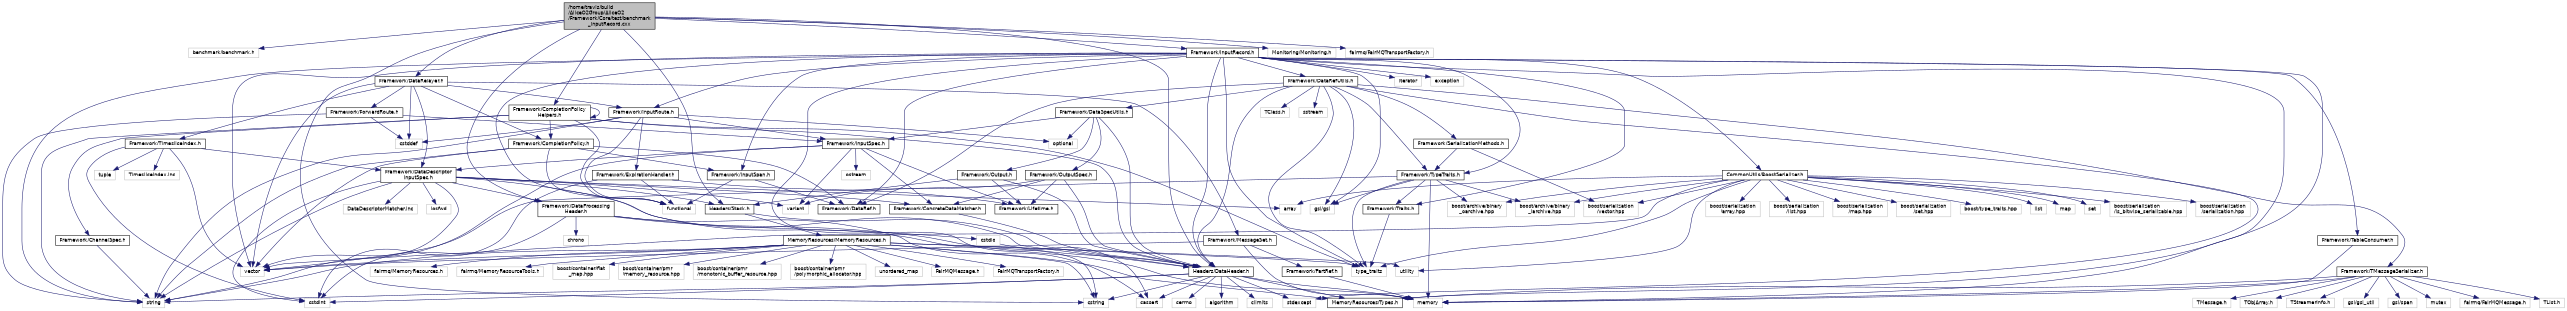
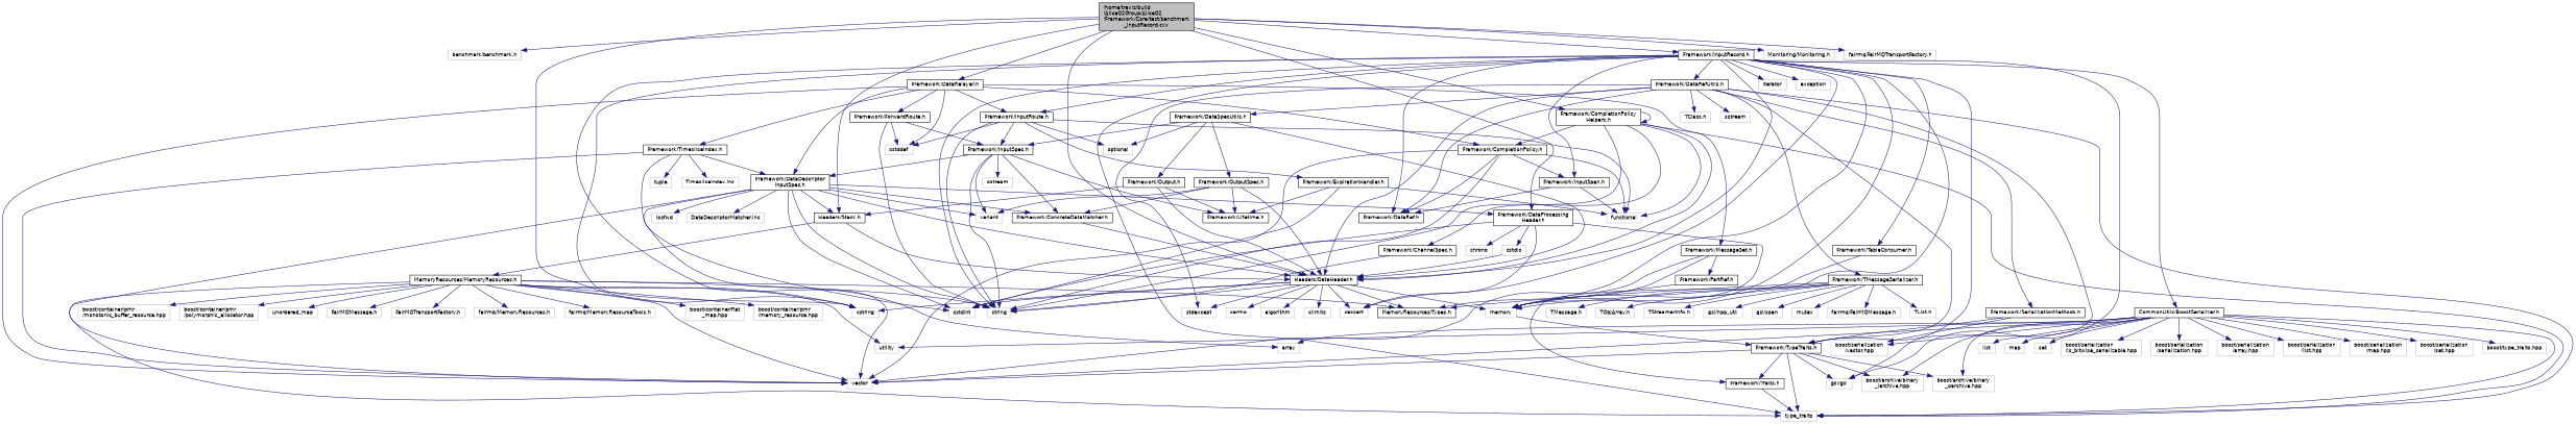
  digraph {
    node [color=grey75 fontname=Helvetica fontsize=10 shape=record]
    edge [color=midnightblue fontname=Helvetica fontsize=10 labelfontname=Helvetica labelfontsize=10 style=solid]
    n1 [color=black fillcolor=grey75 fontcolor=black height=0.2 label="/home/travis/build\l/AliceO2Group/AliceO2\l/Framework/Core/test/benchmark\l_InputRecord.cxx" style=filled width=0.4]
    n2 [height=0.2 label="benchmark/benchmark.h" width=0.4]
    n3 [color=black height=0.2 label="Headers/DataHeader.h" width=0.4]
    n4 [height=0.2 label=cstring width=0.4]
    n5 [color=black height=0.2 label="Headers/Stack.h" width=0.4]
    n6 [color=black height=0.2 label="Framework/CompletionPolicy\lHelpers.h" width=0.4]
    n7 [color=black height=0.2 label="Framework/DataRelayer.h" width=0.4]
    n8 [color=black height=0.2 label="Framework/DataProcessing\lHeader.h" width=0.4]
    n9 [color=black height=0.2 label="Framework/InputRecord.h" width=0.4]
    n10 [height=0.2 label="Monitoring/Monitoring.h" width=0.4]
    n11 [height=0.2 label="fairmq/FairMQTransportFactory.h" width=0.4]
    n12 [height=0.2 label=cstdint width=0.4]
    n13 [height=0.2 label=memory width=0.4]
    n14 [height=0.2 label=cassert width=0.4]
    n15 [height=0.2 label=algorithm width=0.4]
    n16 [height=0.2 label=stdexcept width=0.4]
    n17 [height=0.2 label=string width=0.4]
    n18 [height=0.2 label=climits width=0.4]
    n19 [color=black height=0.2 label="MemoryResources/Types.h" width=0.4]
    n20 [height=0.2 label=cerrno width=0.4]
    n21 [color=black height=0.2 label="MemoryResources/MemoryResources.h" width=0.4]
    n22 [height=0.2 label=type_traits width=0.4]
    n23 [color=black height=0.2 label="Framework/ChannelSpec.h" width=0.4]
    n24 [color=black height=0.2 label="Framework/CompletionPolicy.h" width=0.4]
    n25 [height=0.2 label=functional width=0.4]
    n26 [height=0.2 label=vector width=0.4]
    n27 [color=black height=0.2 label="Framework/InputRoute.h" width=0.4]
    n28 [color=black height=0.2 label="Framework/DataDescriptor\lInputSpec.h" width=0.4]
    n29 [height=0.2 label=cstddef width=0.4]
    n30 [color=black height=0.2 label="Framework/ForwardRoute.h" width=0.4]
    n31 [color=black height=0.2 label="Framework/MessageSet.h" width=0.4]
    n32 [color=black height=0.2 label="Framework/TimesliceIndex.h" width=0.4]
    n33 [height=0.2 label=cstdio width=0.4]
    n34 [height=0.2 label=chrono width=0.4]
    n35 [color=black height=0.2 label="Framework/DataRef.h" width=0.4]
    n36 [color=black height=0.2 label="Framework/InputSpan.h" width=0.4]
    n37 [color=black height=0.2 label="Framework/DataRefUtils.h" width=0.4]
    n38 [color=black height=0.2 label="Framework/TypeTraits.h" width=0.4]
    n39 [color=black height=0.2 label="Framework/Traits.h" width=0.4]
    n40 [height=0.2 label="gsl/gsl" width=0.4]
    n41 [color=black height=0.2 label="CommonUtils/BoostSerializer.h" width=0.4]
    n42 [color=black height=0.2 label="Framework/TableConsumer.h" width=0.4]
    n43 [height=0.2 label=iterator width=0.4]
    n44 [height=0.2 label=exception width=0.4]
    n45 [height=0.2 label="boost/container/flat\l_map.hpp" width=0.4]
    n46 [height=0.2 label="boost/container/pmr\l/memory_resource.hpp" width=0.4]
    n47 [height=0.2 label="boost/container/pmr\l/monotonic_buffer_resource.hpp" width=0.4]
    n48 [height=0.2 label="boost/container/pmr\l/polymorphic_allocator.hpp" width=0.4]
    n49 [height=0.2 label=utility width=0.4]
    n50 [height=0.2 label=unordered_map width=0.4]
    n51 [height=0.2 label="FairMQMessage.h" width=0.4]
    n52 [height=0.2 label="FairMQTransportFactory.h" width=0.4]
    n53 [height=0.2 label="fairmq/MemoryResources.h" width=0.4]
    n54 [height=0.2 label="fairmq/MemoryResourceTools.h" width=0.4]
    n55 [color=black height=0.2 label="Framework/ExpirationHandler.h" width=0.4]
    n56 [color=black height=0.2 label="Framework/InputSpec.h" width=0.4]
    n57 [height=0.2 label=optional width=0.4]
    n58 [color=black height=0.2 label="Framework/ConcreteDataMatcher.h" width=0.4]
    n59 [height=0.2 label=variant width=0.4]
    n60 [height=0.2 label=array width=0.4]
    n61 [height=0.2 label=iosfwd width=0.4]
    n62 [height=0.2 label="DataDescriptorMatcher.inc" width=0.4]
    n63 [color=black height=0.2 label="Framework/PartRef.h" width=0.4]
    n64 [height=0.2 label=tuple width=0.4]
    n65 [height=0.2 label="TimesliceIndex.inc" width=0.4]
    n66 [color=black height=0.2 label="Framework/Lifetime.h" width=0.4]
    n67 [height=0.2 label=ostream width=0.4]
    n68 [color=black height=0.2 label="Framework/TMessageSerializer.h" width=0.4]
    n69 [color=black height=0.2 label="Framework/SerializationMethods.h" width=0.4]
    n70 [color=black height=0.2 label="Framework/DataSpecUtils.h" width=0.4]
    n71 [height=0.2 label="TClass.h" width=0.4]
    n72 [height=0.2 label=sstream width=0.4]
    n73 [height=0.2 label="boost/archive/binary\l_iarchive.hpp" width=0.4]
    n74 [height=0.2 label="boost/archive/binary\l_oarchive.hpp" width=0.4]
    n75 [height=0.2 label=list width=0.4]
    n76 [height=0.2 label=map width=0.4]
    n77 [height=0.2 label=set width=0.4]
    n78 [height=0.2 label="boost/serialization\l/is_bitwise_serializable.hpp" width=0.4]
    n79 [height=0.2 label="boost/serialization\l/serialization.hpp" width=0.4]
    n80 [height=0.2 label="boost/serialization\l/array.hpp" width=0.4]
    n81 [height=0.2 label="boost/serialization\l/vector.hpp" width=0.4]
    n82 [height=0.2 label="boost/serialization\l/list.hpp" width=0.4]
    n83 [height=0.2 label="boost/serialization\l/map.hpp" width=0.4]
    n84 [height=0.2 label="boost/serialization\l/set.hpp" width=0.4]
    n85 [height=0.2 label="boost/type_traits.hpp" width=0.4]
    n86 [height=0.2 label="fairmq/FairMQMessage.h" width=0.4]
    n87 [height=0.2 label="TList.h" width=0.4]
    n88 [height=0.2 label="TMessage.h" width=0.4]
    n89 [height=0.2 label="TObjArray.h" width=0.4]
    n90 [height=0.2 label="TStreamerInfo.h" width=0.4]
-   n91 [height=0.2 label="gsl/gsl_util" width=0.4]
+   n91 [height=0.2 label="gsl/hpp_util" width=0.4]
    n92 [height=0.2 label="gsl/span" width=0.4]
    n93 [height=0.2 label=mutex width=0.4]
    n94 [color=black height=0.2 label="Framework/OutputSpec.h" width=0.4]
    n95 [color=black height=0.2 label="Framework/Output.h" width=0.4]
    n1 -> n2
    n1 -> n3
    n1 -> n4
    n1 -> n5
    n1 -> n6
    n1 -> n7
    n1 -> n8
    n1 -> n9
    n1 -> n10
    n1 -> n11
    n3 -> n4
    n3 -> n12
    n3 -> n13
    n3 -> n14
    n3 -> n15
    n3 -> n16
    n3 -> n17
    n3 -> n18
    n3 -> n19
    n3 -> n20
    n5 -> n3
    n5 -> n21
    n6 -> n3
    n6 -> n6
    n6 -> n17
    n6 -> n22
    n6 -> n23
    n6 -> n24
    n6 -> n25
    n7 -> n24
    n7 -> n26
    n7 -> n27
    n7 -> n28
    n7 -> n29
    n7 -> n30
    n7 -> n31
    n7 -> n32
    n8 -> n12
    n8 -> n13
    n8 -> n14
    n8 -> n33
    n8 -> n34
    n9 -> n3
    n9 -> n4
    n9 -> n13
    n9 -> n14
    n9 -> n17
    n9 -> n19
    n9 -> n22
    n9 -> n26
    n9 -> n27
    n9 -> n35
    n9 -> n36
    n9 -> n37
    n9 -> n38
    n9 -> n39
    n9 -> n40
    n9 -> n41
    n9 -> n42
    n9 -> n43
    n9 -> n44
    n21 -> n4
    n21 -> n17
    n21 -> n19
    n21 -> n22
    n21 -> n26
    n21 -> n45
    n21 -> n46
    n21 -> n47
    n21 -> n48
    n21 -> n49
    n21 -> n50
    n21 -> n51
    n21 -> n52
    n21 -> n53
    n21 -> n54
    n23 -> n17
    n24 -> n17
    n24 -> n25
    n24 -> n26
    n24 -> n35
    n24 -> n36
    n27 -> n17
    n27 -> n25
    n27 -> n29
    n27 -> n55
    n27 -> n56
    n27 -> n57
    n28 -> n3
    n28 -> n5
    n28 -> n8
    n28 -> n12
    n28 -> n17
    n28 -> n26
    n28 -> n58
    n28 -> n59
    n28 -> n60
    n28 -> n61
    n28 -> n62
    n30 -> n17
    n30 -> n29
    n30 -> n56
    n31 -> n13
    n31 -> n26
    n31 -> n63
    n32 -> n12
    n32 -> n26
    n32 -> n28
    n32 -> n64
    n32 -> n65
    n33 -> n3
    n36 -> n25
    n36 -> n35
    n37 -> n3
    n37 -> n16
    n37 -> n22
    n37 -> n35
    n37 -> n38
    n37 -> n40
    n37 -> n68
    n37 -> n69
    n37 -> n70
    n37 -> n71
    n37 -> n72
-   n38 -> n13
+   n13 -> n38
    n38 -> n22
    n38 -> n26
    n38 -> n39
    n38 -> n40
    n38 -> n73
    n38 -> n74
    n39 -> n22
    n41 -> n22
    n41 -> n26
    n41 -> n49
    n41 -> n60
    n41 -> n73
    n41 -> n74
    n41 -> n75
    n41 -> n76
    n41 -> n77
    n41 -> n78
    n41 -> n79
    n41 -> n80
    n41 -> n81
    n41 -> n82
    n41 -> n83
    n41 -> n84
    n41 -> n85
    n42 -> n13
    n55 -> n12
    n55 -> n25
    n55 -> n66
    n56 -> n17
    n56 -> n28
    n56 -> n58
    n56 -> n59
    n56 -> n66
    n56 -> n67
    n58 -> n3
    n63 -> n13
    n68 -> n13
    n68 -> n19
    n68 -> n86
    n68 -> n87
    n68 -> n88
    n68 -> n89
    n68 -> n90
    n68 -> n91
    n68 -> n92
    n68 -> n93
    n69 -> n38
    n69 -> n81
    n70 -> n3
    n70 -> n56
    n70 -> n57
    n70 -> n94
    n70 -> n95
    n94 -> n3
    n94 -> n58
    n94 -> n59
    n94 -> n66
    n95 -> n3
    n95 -> n5
    n95 -> n66
  }
